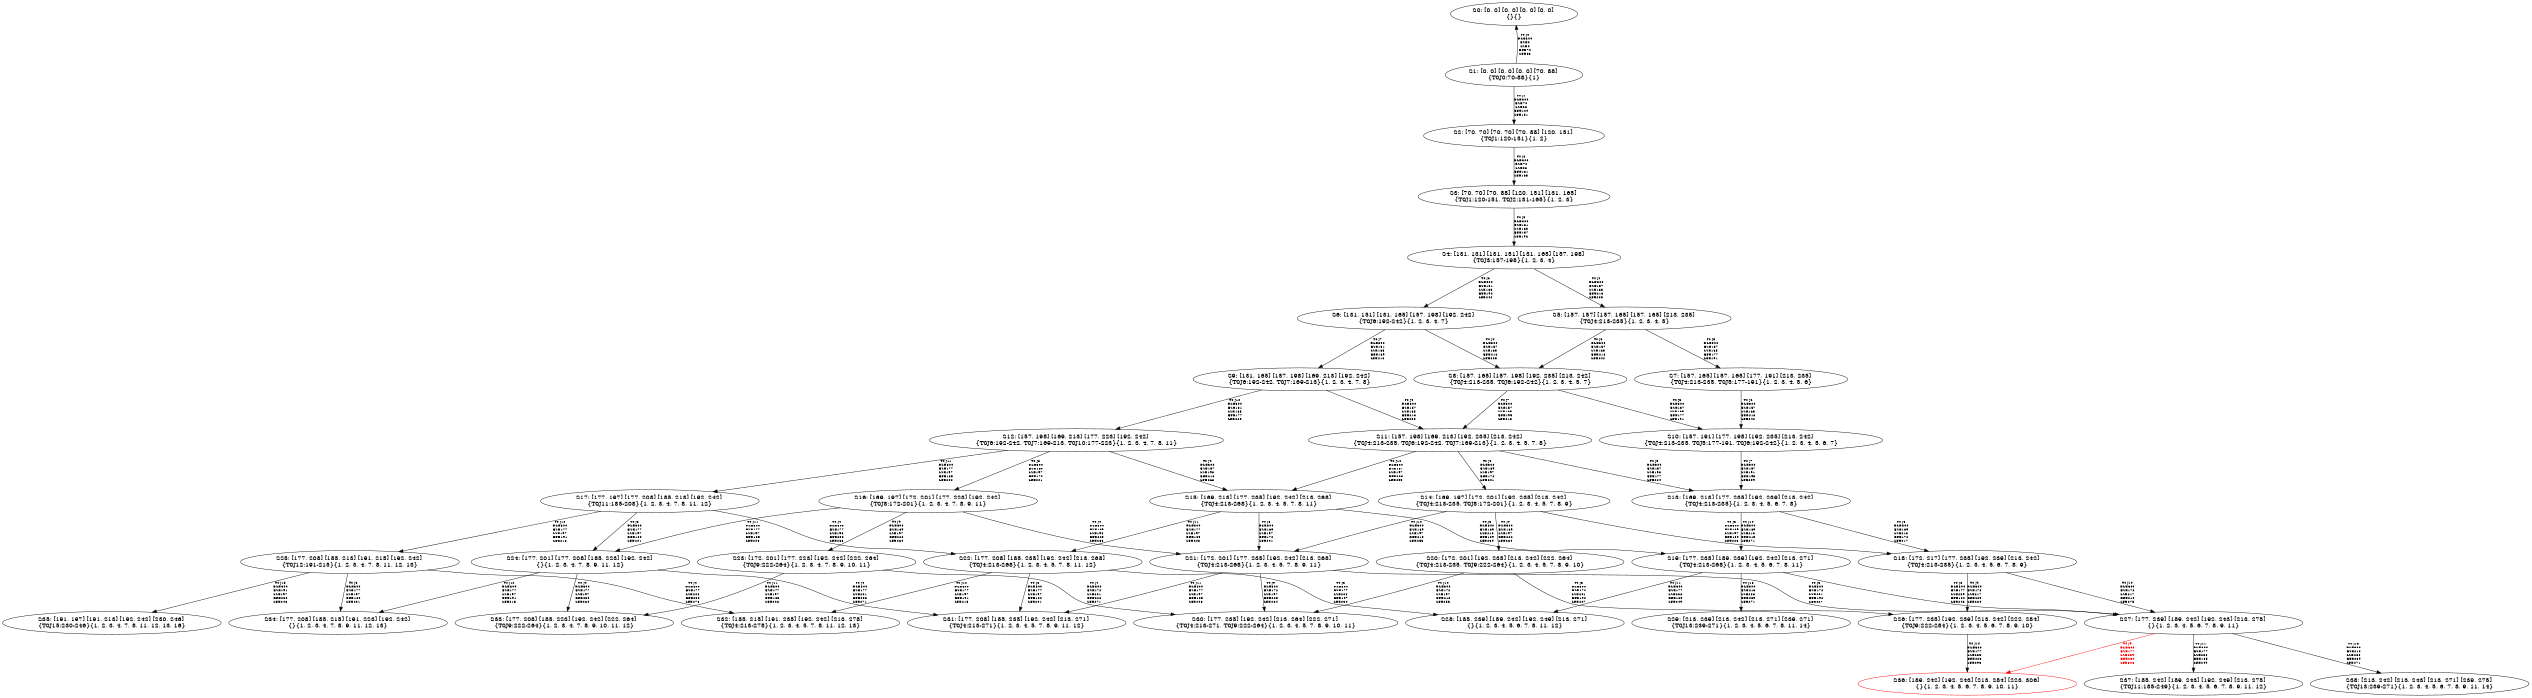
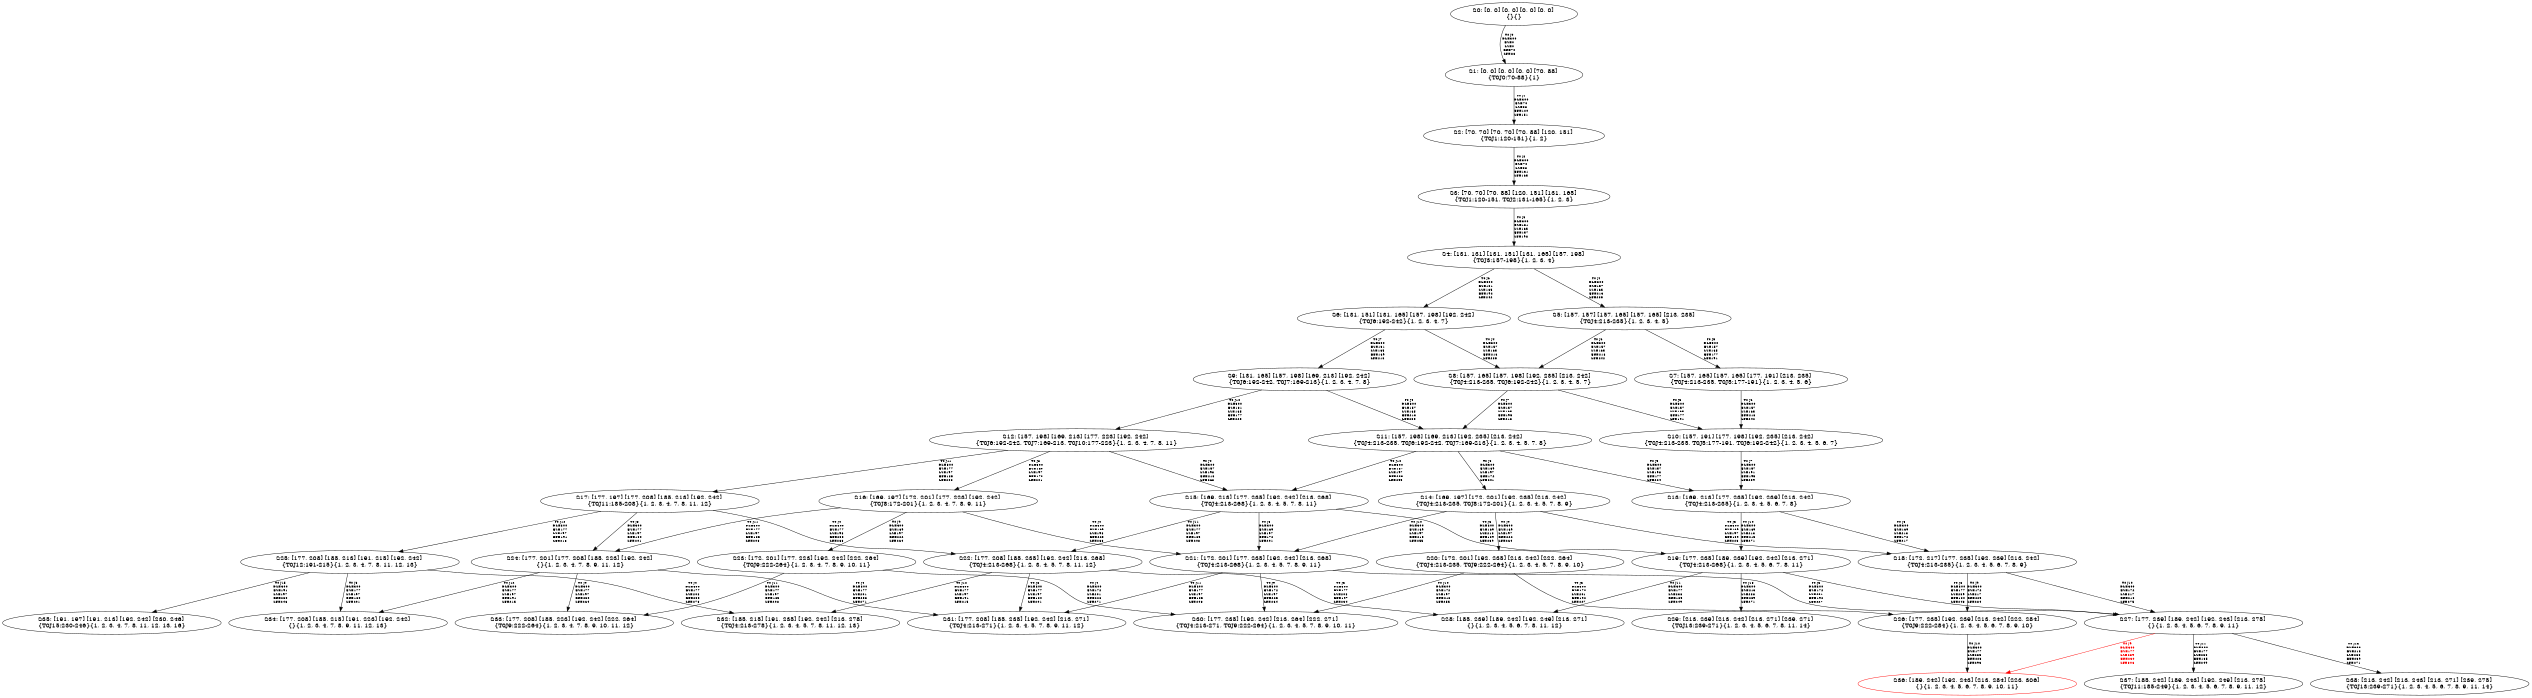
  digraph {
    edge [fontsize=8]
    n1 [label="S0: [0, 0] [0, 0] [0, 0] [0, 0] \n{}{}"]
    n2 [label="S1: [0, 0] [0, 0] [0, 0] [70, 88] \n{T0J0:70-88}{1}"]
    n3 [label="S2: [70, 70] [70, 70] [70, 88] [120, 151] \n{T0J1:120-151}{1, 2}"]
    n4 [label="S3: [70, 70] [70, 88] [120, 151] [131, 165] \n{T0J1:120-151, T0J2:131-165}{1, 2, 3}"]
    n5 [label="S4: [131, 131] [131, 151] [131, 165] [157, 198] \n{T0J3:157-198}{1, 2, 3, 4}"]
    n6 [label="S5: [157, 157] [157, 165] [157, 165] [213, 235] \n{T0J4:213-235}{1, 2, 3, 4, 5}"]
    n7 [label="S6: [131, 151] [131, 165] [157, 198] [192, 242] \n{T0J6:192-242}{1, 2, 3, 4, 7}"]
    n8 [label="S7: [157, 165] [157, 165] [177, 191] [213, 235] \n{T0J4:213-235, T0J5:177-191}{1, 2, 3, 4, 5, 6}"]
    n9 [label="S8: [157, 165] [157, 198] [192, 235] [213, 242] \n{T0J4:213-235, T0J6:192-242}{1, 2, 3, 4, 5, 7}"]
    n10 [label="S9: [131, 165] [157, 198] [169, 213] [192, 242] \n{T0J6:192-242, T0J7:169-213}{1, 2, 3, 4, 7, 8}"]
    n11 [label="S10: [157, 191] [177, 198] [192, 235] [213, 242] \n{T0J4:213-235, T0J5:177-191, T0J6:192-242}{1, 2, 3, 4, 5, 6, 7}"]
    n12 [label="S11: [157, 198] [169, 213] [192, 235] [213, 242] \n{T0J4:213-235, T0J6:192-242, T0J7:169-213}{1, 2, 3, 4, 5, 7, 8}"]
    n13 [label="S12: [157, 198] [169, 213] [177, 223] [192, 242] \n{T0J6:192-242, T0J7:169-213, T0J10:177-223}{1, 2, 3, 4, 7, 8, 11}"]
    n14 [label="S13: [169, 213] [177, 235] [192, 239] [213, 242] \n{T0J4:213-235}{1, 2, 3, 4, 5, 6, 7, 8}"]
    n15 [label="S14: [169, 197] [172, 201] [192, 235] [213, 242] \n{T0J4:213-235, T0J8:172-201}{1, 2, 3, 4, 5, 7, 8, 9}"]
    n16 [label="S15: [169, 213] [177, 235] [192, 242] [213, 268] \n{T0J4:213-268}{1, 2, 3, 4, 5, 7, 8, 11}"]
    n17 [label="S16: [169, 197] [172, 201] [177, 223] [192, 242] \n{T0J8:172-201}{1, 2, 3, 4, 7, 8, 9, 11}"]
    n18 [label="S17: [177, 197] [177, 208] [185, 213] [192, 242] \n{T0J11:185-208}{1, 2, 3, 4, 7, 8, 11, 12}"]
    n19 [label="S18: [172, 217] [177, 235] [192, 239] [213, 242] \n{T0J4:213-235}{1, 2, 3, 4, 5, 6, 7, 8, 9}"]
    n20 [label="S19: [177, 235] [189, 239] [192, 242] [213, 271] \n{T0J4:213-268}{1, 2, 3, 4, 5, 6, 7, 8, 11}"]
    n21 [label="S20: [172, 201] [192, 235] [213, 242] [222, 264] \n{T0J4:213-235, T0J9:222-264}{1, 2, 3, 4, 5, 7, 8, 9, 10}"]
    n22 [label="S21: [172, 201] [177, 235] [192, 242] [213, 268] \n{T0J4:213-268}{1, 2, 3, 4, 5, 7, 8, 9, 11}"]
    n23 [label="S22: [177, 208] [185, 235] [192, 242] [213, 268] \n{T0J4:213-268}{1, 2, 3, 4, 5, 7, 8, 11, 12}"]
    n24 [label="S23: [172, 201] [177, 223] [192, 242] [222, 264] \n{T0J9:222-264}{1, 2, 3, 4, 7, 8, 9, 10, 11}"]
    n25 [label="S24: [177, 201] [177, 208] [185, 223] [192, 242] \n{}{1, 2, 3, 4, 7, 8, 9, 11, 12}"]
    n26 [label="S25: [177, 208] [185, 213] [191, 215] [192, 242] \n{T0J12:191-215}{1, 2, 3, 4, 7, 8, 11, 12, 13}"]
    n27 [label="S26: [177, 235] [192, 239] [213, 242] [222, 284] \n{T0J9:222-284}{1, 2, 3, 4, 5, 6, 7, 8, 9, 10}"]
    n28 [label="S27: [177, 239] [189, 242] [192, 243] [213, 275] \n{}{1, 2, 3, 4, 5, 6, 7, 8, 9, 11}"]
    n29 [label="S28: [185, 239] [189, 242] [192, 249] [213, 271] \n{}{1, 2, 3, 4, 5, 6, 7, 8, 11, 12}"]
    n30 [label="S29: [213, 239] [213, 242] [213, 271] [239, 271] \n{T0J13:239-271}{1, 2, 3, 4, 5, 6, 7, 8, 11, 14}"]
    n31 [label="S30: [177, 235] [192, 242] [213, 264] [222, 271] \n{T0J4:213-271, T0J9:222-264}{1, 2, 3, 4, 5, 7, 8, 9, 10, 11}"]
    n32 [label="S31: [177, 208] [185, 235] [192, 242] [213, 271] \n{T0J4:213-271}{1, 2, 3, 4, 5, 7, 8, 9, 11, 12}"]
    n33 [label="S32: [185, 215] [191, 235] [192, 242] [213, 278] \n{T0J4:213-278}{1, 2, 3, 4, 5, 7, 8, 11, 12, 13}"]
    n34 [label="S33: [177, 208] [185, 223] [192, 242] [222, 264] \n{T0J9:222-264}{1, 2, 3, 4, 7, 8, 9, 10, 11, 12}"]
    n35 [label="S34: [177, 208] [185, 215] [191, 223] [192, 242] \n{}{1, 2, 3, 4, 7, 8, 9, 11, 12, 13}"]
    n36 [label="S35: [191, 197] [191, 213] [192, 242] [230, 246] \n{T0J15:230-246}{1, 2, 3, 4, 7, 8, 11, 12, 13, 16}"]
    n37 [color=Red label="S36: [189, 242] [192, 243] [213, 284] [223, 306] \n{}{1, 2, 3, 4, 5, 6, 7, 8, 9, 10, 11}"]
    n38 [label="S37: [185, 242] [189, 243] [192, 249] [213, 275] \n{T0J11:185-249}{1, 2, 3, 4, 5, 6, 7, 8, 9, 11, 12}"]
    n39 [label="S38: [213, 242] [213, 243] [213, 271] [239, 275] \n{T0J13:239-271}{1, 2, 3, 4, 5, 6, 7, 8, 9, 11, 14}"]
-   n2 -> n1 [label="T0 J0\nDL=300\nES=0\nLS=0\nEF=70\nLF=88"]
+   n1 -> n2 [label="T0 J0\nDL=300\nES=0\nLS=0\nEF=70\nLF=88"]
    n2 -> n3 [label="T0 J1\nDL=300\nES=70\nLS=88\nEF=120\nLF=151"]
    n3 -> n4 [label="T0 J2\nDL=300\nES=70\nLS=88\nEF=131\nLF=165"]
    n4 -> n5 [label="T0 J3\nDL=300\nES=131\nLS=165\nEF=157\nLF=198"]
    n5 -> n6 [label="T0 J4\nDL=300\nES=157\nLS=165\nEF=213\nLF=235"]
    n5 -> n7 [label="T0 J6\nDL=300\nES=131\nLS=165\nEF=192\nLF=242"]
    n6 -> n8 [label="T0 J5\nDL=300\nES=157\nLS=165\nEF=177\nLF=191"]
    n6 -> n9 [label="T0 J6\nDL=300\nES=157\nLS=165\nEF=218\nLF=242"]
    n7 -> n9 [label="T0 J4\nDL=300\nES=157\nLS=165\nEF=213\nLF=235"]
    n7 -> n10 [label="T0 J7\nDL=300\nES=131\nLS=165\nEF=169\nLF=213"]
    n8 -> n11 [label="T0 J6\nDL=300\nES=157\nLS=165\nEF=218\nLF=242"]
    n9 -> n11 [label="T0 J5\nDL=300\nES=157\nLS=165\nEF=177\nLF=191"]
    n9 -> n12 [label="T0 J7\nDL=300\nES=157\nLS=165\nEF=195\nLF=213"]
    n10 -> n12 [label="T0 J4\nDL=300\nES=157\nLS=165\nEF=213\nLF=235"]
    n10 -> n13 [label="T0 J10\nDL=300\nES=131\nLS=165\nEF=177\nLF=223"]
    n11 -> n14 [label="T0 J7\nDL=300\nES=157\nLS=191\nEF=195\nLF=239"]
    n12 -> n14 [label="T0 J5\nDL=300\nES=157\nLS=198\nEF=177\nLF=224"]
    n12 -> n15 [label="T0 J8\nDL=300\nES=169\nLS=197\nEF=172\nLF=201"]
    n12 -> n16 [label="T0 J10\nDL=300\nES=157\nLS=197\nEF=203\nLF=255"]
    n13 -> n16 [label="T0 J4\nDL=300\nES=157\nLS=198\nEF=213\nLF=268"]
    n13 -> n17 [label="T0 J8\nDL=300\nES=169\nLS=197\nEF=172\nLF=201"]
    n13 -> n18 [label="T0 J11\nDL=300\nES=177\nLS=197\nEF=185\nLF=208"]
    n14 -> n19 [label="T0 J8\nDL=300\nES=169\nLS=213\nEF=172\nLF=217"]
    n14 -> n20 [label="T0 J10\nDL=300\nES=169\nLS=213\nEF=215\nLF=271"]
    n15 -> n19 [label="T0 J5\nDL=300\nES=169\nLS=197\nEF=189\nLF=223"]
    n15 -> n21 [label="T0 J9\nDL=300\nES=169\nLS=197\nEF=222\nLF=264"]
    n15 -> n22 [label="T0 J10\nDL=300\nES=169\nLS=197\nEF=215\nLF=255"]
    n16 -> n20 [label="T0 J5\nDL=300\nES=169\nLS=213\nEF=189\nLF=239"]
    n16 -> n22 [label="T0 J8\nDL=300\nES=169\nLS=197\nEF=172\nLF=201"]
    n16 -> n23 [label="T0 J11\nDL=300\nES=177\nLS=197\nEF=185\nLF=208"]
    n17 -> n22 [label="T0 J4\nDL=300\nES=169\nLS=198\nEF=225\nLF=268"]
    n17 -> n24 [label="T0 J9\nDL=300\nES=169\nLS=197\nEF=222\nLF=264"]
    n17 -> n25 [label="T0 J11\nDL=300\nES=177\nLS=197\nEF=185\nLF=208"]
    n18 -> n23 [label="T0 J4\nDL=300\nES=177\nLS=198\nEF=233\nLF=268"]
    n18 -> n25 [label="T0 J8\nDL=300\nES=177\nLS=197\nEF=180\nLF=201"]
    n18 -> n26 [label="T0 J12\nDL=300\nES=177\nLS=197\nEF=191\nLF=215"]
    n19 -> n27 [label="T0 J9\nDL=300\nES=172\nLS=217\nEF=225\nLF=284"]
    n19 -> n28 [label="T0 J10\nDL=300\nES=172\nLS=217\nEF=218\nLF=275"]
    n20 -> n28 [label="T0 J8\nDL=300\nES=177\nLS=239\nEF=180\nLF=243"]
    n20 -> n29 [label="T0 J11\nDL=300\nES=177\nLS=238\nEF=185\nLF=249"]
    n20 -> n30 [label="T0 J13\nDL=300\nES=213\nLS=238\nEF=239\nLF=271"]
    n21 -> n27 [label="T0 J5\nDL=300\nES=172\nLS=201\nEF=192\nLF=227"]
    n21 -> n31 [label="T0 J10\nDL=300\nES=172\nLS=197\nEF=218\nLF=255"]
    n22 -> n28 [label="T0 J5\nDL=300\nES=172\nLS=201\nEF=192\nLF=227"]
    n22 -> n31 [label="T0 J9\nDL=300\nES=172\nLS=197\nEF=225\nLF=264"]
    n22 -> n32 [label="T0 J11\nDL=300\nES=177\nLS=197\nEF=185\nLF=208"]
    n23 -> n29 [label="T0 J5\nDL=300\nES=177\nLS=208\nEF=197\nLF=234"]
    n23 -> n32 [label="T0 J8\nDL=300\nES=177\nLS=197\nEF=180\nLF=201"]
    n23 -> n33 [label="T0 J12\nDL=300\nES=177\nLS=197\nEF=191\nLF=215"]
    n24 -> n31 [label="T0 J4\nDL=300\nES=172\nLS=201\nEF=228\nLF=271"]
    n24 -> n34 [label="T0 J11\nDL=300\nES=177\nLS=197\nEF=185\nLF=208"]
    n25 -> n32 [label="T0 J4\nDL=300\nES=177\nLS=201\nEF=233\nLF=271"]
    n25 -> n34 [label="T0 J9\nDL=300\nES=177\nLS=197\nEF=230\nLF=264"]
    n25 -> n35 [label="T0 J12\nDL=300\nES=177\nLS=197\nEF=191\nLF=215"]
    n26 -> n33 [label="T0 J4\nDL=300\nES=177\nLS=208\nEF=233\nLF=278"]
    n26 -> n35 [label="T0 J8\nDL=300\nES=177\nLS=197\nEF=180\nLF=201"]
    n26 -> n36 [label="T0 J15\nDL=300\nES=191\nLS=197\nEF=230\nLF=246"]
    n27 -> n37 [label="T0 J10\nDL=300\nES=177\nLS=235\nEF=223\nLF=293"]
    n28 -> n37 [color=Red fontcolor=Red label="T0 J9\nDL=300\nES=177\nLS=239\nEF=230\nLF=306"]
    n28 -> n38 [label="T0 J11\nDL=300\nES=177\nLS=238\nEF=185\nLF=249"]
    n28 -> n39 [label="T0 J13\nDL=300\nES=213\nLS=238\nEF=239\nLF=271"]
  }
